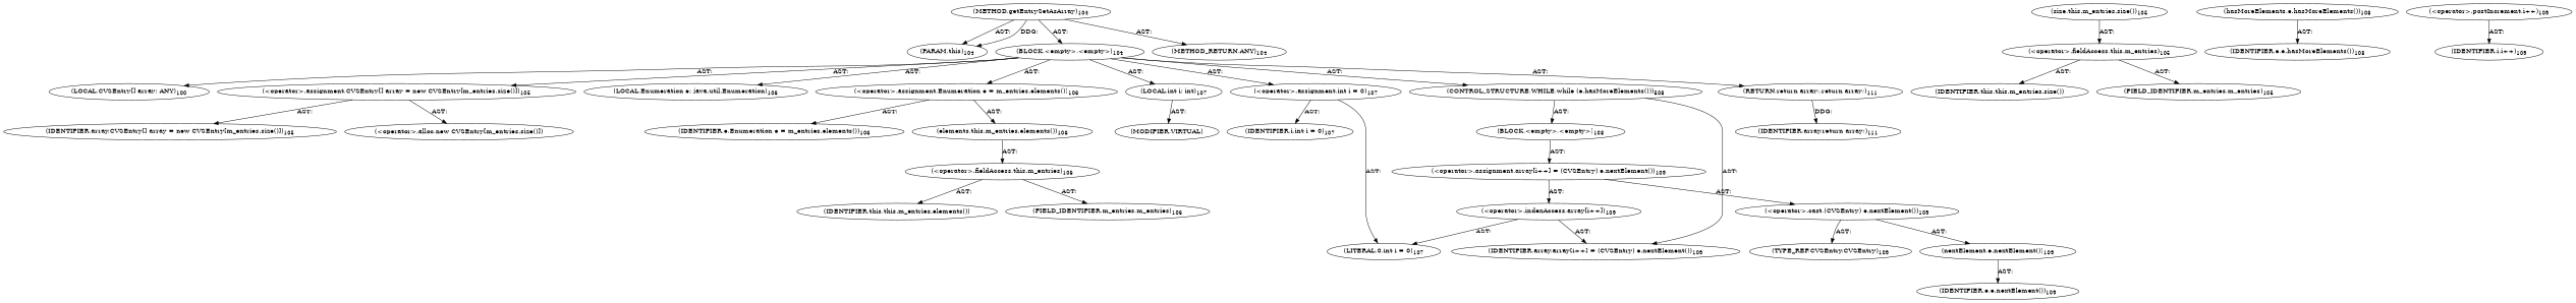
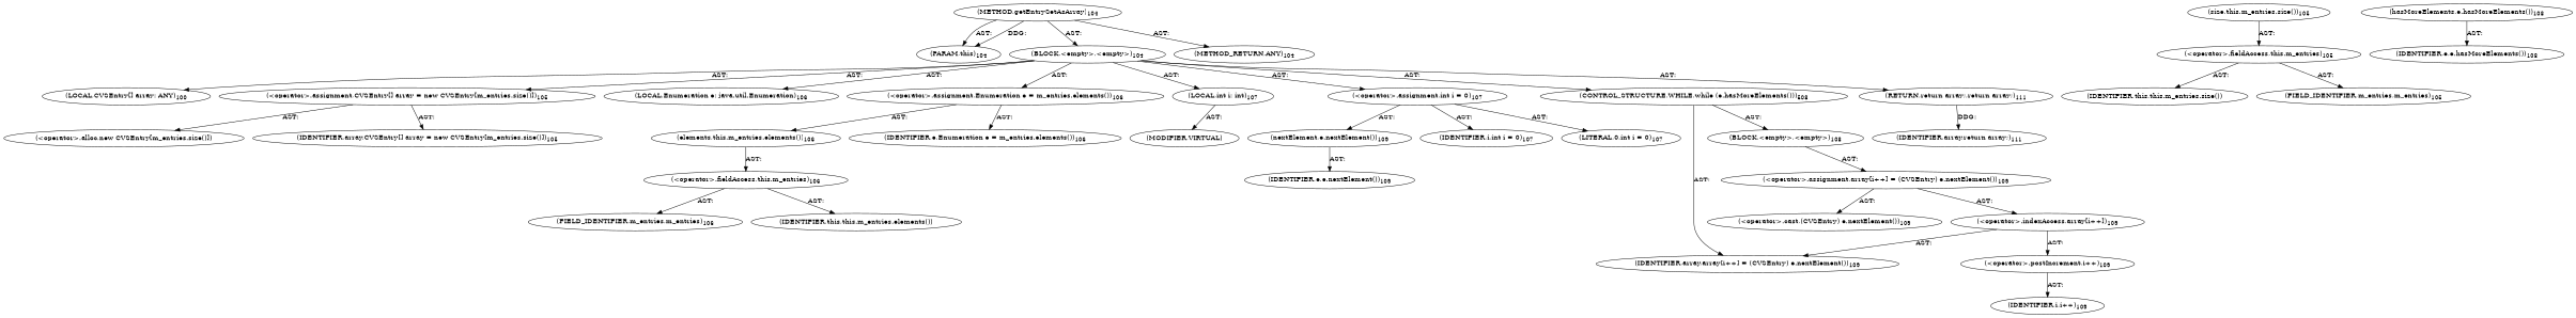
  digraph {
    n1 [label=<(METHOD,getEntrySetAsArray)<SUB>104</SUB>>]
    n2 [label=<(PARAM,this)<SUB>104</SUB>>]
    n3 [label=<(BLOCK,&lt;empty&gt;,&lt;empty&gt;)<SUB>104</SUB>>]
    n4 [label=<(METHOD_RETURN,ANY)<SUB>104</SUB>>]
    n5 [label=<(LOCAL,CVSEntry[] array: ANY)<SUB>100</SUB>>]
    n6 [label=<(&lt;operator&gt;.assignment,CVSEntry[] array = new CVSEntry[m_entries.size()])<SUB>105</SUB>>]
    n7 [label=<(LOCAL,Enumeration e: java.util.Enumeration)<SUB>106</SUB>>]
    n8 [label=<(&lt;operator&gt;.assignment,Enumeration e = m_entries.elements())<SUB>106</SUB>>]
    n9 [label=<(LOCAL,int i: int)<SUB>107</SUB>>]
    n10 [label=<(&lt;operator&gt;.assignment,int i = 0)<SUB>107</SUB>>]
    n11 [label=<(CONTROL_STRUCTURE,WHILE,while (e.hasMoreElements()))<SUB>508</SUB>>]
    n12 [label=<(RETURN,return array;,return array;)<SUB>111</SUB>>]
    n13 [label=<(MODIFIER,VIRTUAL)>]
    n14 [label=<(IDENTIFIER,array,CVSEntry[] array = new CVSEntry[m_entries.size()])<SUB>105</SUB>>]
    n15 [label=<(&lt;operator&gt;.alloc,new CVSEntry[m_entries.size()])>]
    n16 [label=<(IDENTIFIER,e,Enumeration e = m_entries.elements())<SUB>106</SUB>>]
    n17 [label=<(elements,this.m_entries.elements())<SUB>106</SUB>>]
    n18 [label=<(IDENTIFIER,i,int i = 0)<SUB>107</SUB>>]
    n19 [label=<(LITERAL,0,int i = 0)<SUB>107</SUB>>]
    n20 [label=<(BLOCK,&lt;empty&gt;,&lt;empty&gt;)<SUB>108</SUB>>]
    n21 [label=<(IDENTIFIER,array,array[i++] = (CVSEntry) e.nextElement())<SUB>109</SUB>>]
    n22 [label=<(IDENTIFIER,array,return array;)<SUB>111</SUB>>]
    n23 [label=<(size,this.m_entries.size())<SUB>105</SUB>>]
    n24 [label=<(&lt;operator&gt;.fieldAccess,this.m_entries)<SUB>105</SUB>>]
    n25 [label=<(IDENTIFIER,this,this.m_entries.size())>]
    n26 [label=<(FIELD_IDENTIFIER,m_entries,m_entries)<SUB>105</SUB>>]
    n27 [label=<(&lt;operator&gt;.fieldAccess,this.m_entries)<SUB>106</SUB>>]
    n28 [label=<(IDENTIFIER,this,this.m_entries.elements())>]
    n29 [label=<(FIELD_IDENTIFIER,m_entries,m_entries)<SUB>106</SUB>>]
    n30 [label=<(hasMoreElements,e.hasMoreElements())<SUB>108</SUB>>]
    n31 [label=<(IDENTIFIER,e,e.hasMoreElements())<SUB>108</SUB>>]
    n32 [label=<(&lt;operator&gt;.assignment,array[i++] = (CVSEntry) e.nextElement())<SUB>109</SUB>>]
    n33 [label=<(&lt;operator&gt;.indexAccess,array[i++])<SUB>109</SUB>>]
    n34 [label=<(&lt;operator&gt;.cast,(CVSEntry) e.nextElement())<SUB>109</SUB>>]
    n35 [label=<(&lt;operator&gt;.postIncrement,i++)<SUB>109</SUB>>]
-   n36 [label=<(TYPE_REF,CVSEntry,CVSEntry)<SUB>109</SUB>>]
    n37 [label=<(nextElement,e.nextElement())<SUB>109</SUB>>]
    n38 [label=<(IDENTIFIER,i,i++)<SUB>109</SUB>>]
    n39 [label=<(IDENTIFIER,e,e.nextElement())<SUB>109</SUB>>]
    n1 -> n2 [label="AST: "]
    n1 -> n2 [label="DDG: "]
    n1 -> n3 [label="AST: "]
    n1 -> n4 [label="AST: "]
    n3 -> n5 [label="AST: "]
    n3 -> n6 [label="AST: "]
    n3 -> n7 [label="AST: "]
    n3 -> n8 [label="AST: "]
    n3 -> n9 [label="AST: "]
    n3 -> n10 [label="AST: "]
    n3 -> n11 [label="AST: "]
    n3 -> n12 [label="AST: "]
    n6 -> n14 [label="AST: "]
    n6 -> n15 [label="AST: "]
    n8 -> n16 [label="AST: "]
    n8 -> n17 [label="AST: "]
    n9 -> n13 [label="AST: "]
    n10 -> n18 [label="AST: "]
    n10 -> n19 [label="AST: "]
    n11 -> n20 [label="AST: "]
    n11 -> n21 [label="AST: "]
    n12 -> n22 [label="DDG: "]
    n17 -> n27 [label="AST: "]
    n20 -> n32 [label="AST: "]
    n23 -> n24 [label="AST: "]
    n24 -> n25 [label="AST: "]
    n24 -> n26 [label="AST: "]
    n27 -> n28 [label="AST: "]
    n27 -> n29 [label="AST: "]
    n30 -> n31 [label="AST: "]
    n32 -> n33 [label="AST: "]
    n32 -> n34 [label="AST: "]
    n33 -> n21 [label="AST: "]
-   n33 -> n19 [label="AST: "]
-   n34 -> n36 [label="AST: "]
-   n34 -> n37 [label="AST: "]
+   n33 -> n35 [label="AST: "]
+   n10 -> n37 [label="AST: "]
    n35 -> n38 [label="AST: "]
    n37 -> n39 [label="AST: "]
  }
